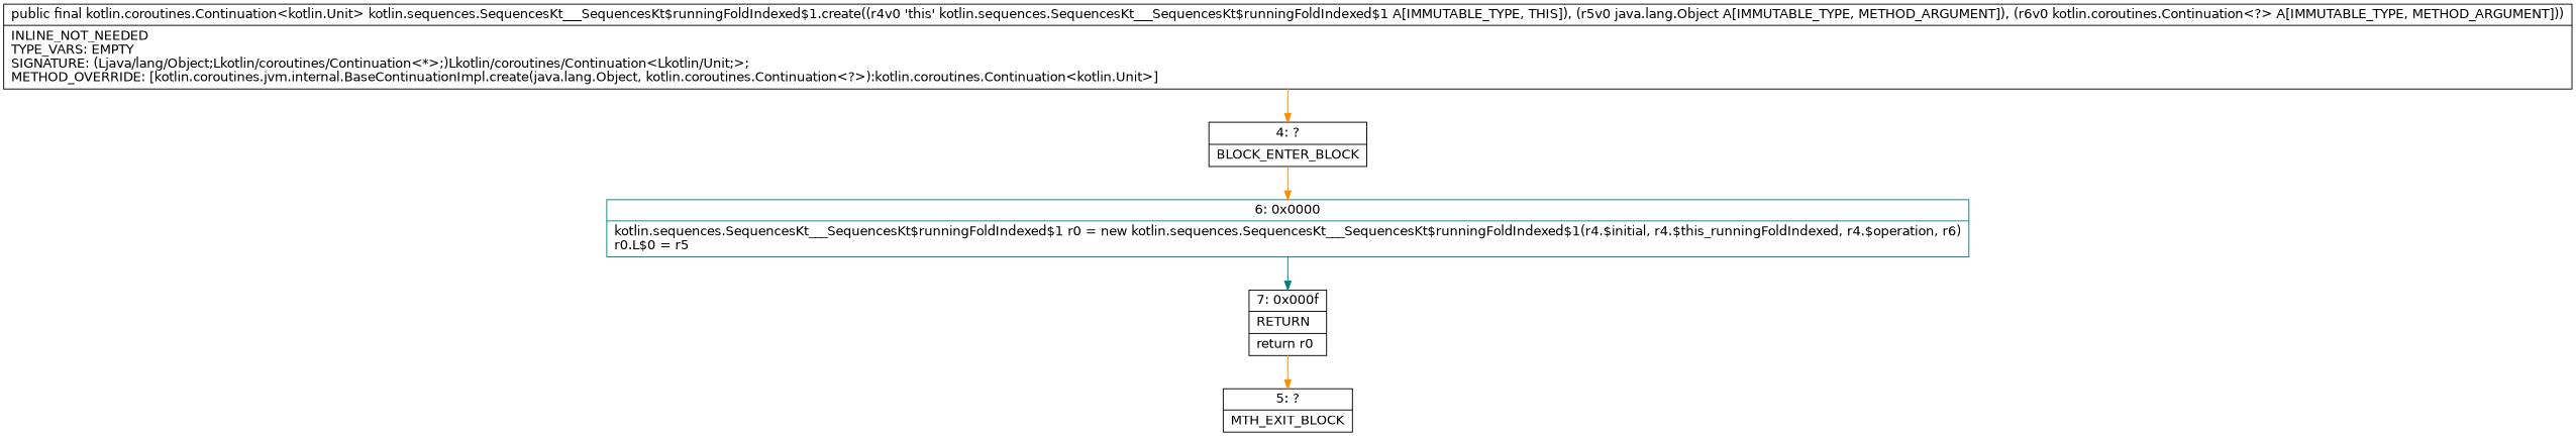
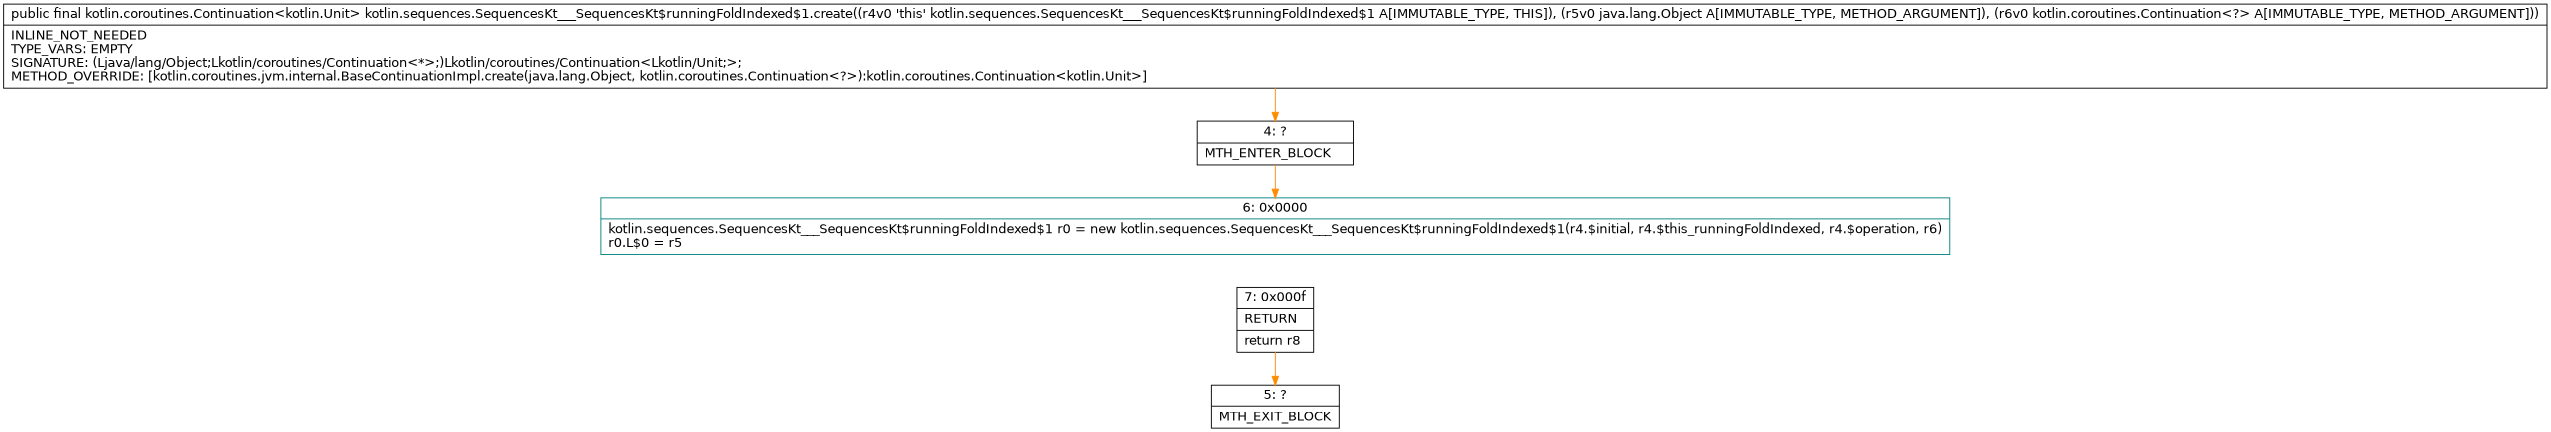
  digraph {
    fontname="DejaVu Sans"
    node [color=black fontname="DejaVu Sans" shape=record]
    edge [color=darkorange fontname="DejaVu Sans"]
-   n1 [label="{4\:\ ?|BLOCK_ENTER_BLOCK\l}"]
+   n1 [label="{4\:\ ?|MTH_ENTER_BLOCK\l}"]
    n2 [color=teal label="{6\:\ 0x0000|kotlin.sequences.SequencesKt___SequencesKt$runningFoldIndexed$1 r0 = new kotlin.sequences.SequencesKt___SequencesKt$runningFoldIndexed$1(r4.$initial, r4.$this_runningFoldIndexed, r4.$operation, r6)\lr0.L$0 = r5\l}"]
-   n3 [label="{7\:\ 0x000f|RETURN\l|return r0\l}"]
+   n3 [label="{7\:\ 0x000f|RETURN\l|return r8\l}"]
    n4 [label="{5\:\ ?|MTH_EXIT_BLOCK\l}"]
    n5 [label="{public final kotlin.coroutines.Continuation\<kotlin.Unit\> kotlin.sequences.SequencesKt___SequencesKt$runningFoldIndexed$1.create((r4v0 'this' kotlin.sequences.SequencesKt___SequencesKt$runningFoldIndexed$1 A[IMMUTABLE_TYPE, THIS]), (r5v0 java.lang.Object A[IMMUTABLE_TYPE, METHOD_ARGUMENT]), (r6v0 kotlin.coroutines.Continuation\<?\> A[IMMUTABLE_TYPE, METHOD_ARGUMENT]))  | INLINE_NOT_NEEDED\lTYPE_VARS: EMPTY\lSIGNATURE: (Ljava\/lang\/Object;Lkotlin\/coroutines\/Continuation\<*\>;)Lkotlin\/coroutines\/Continuation\<Lkotlin\/Unit;\>;\lMETHOD_OVERRIDE: [kotlin.coroutines.jvm.internal.BaseContinuationImpl.create(java.lang.Object, kotlin.coroutines.Continuation\<?\>):kotlin.coroutines.Continuation\<kotlin.Unit\>]\l}"]
    n1 -> n2
-   n2 -> n3 [color=teal]
    n3 -> n4
    n5 -> n1
  }
